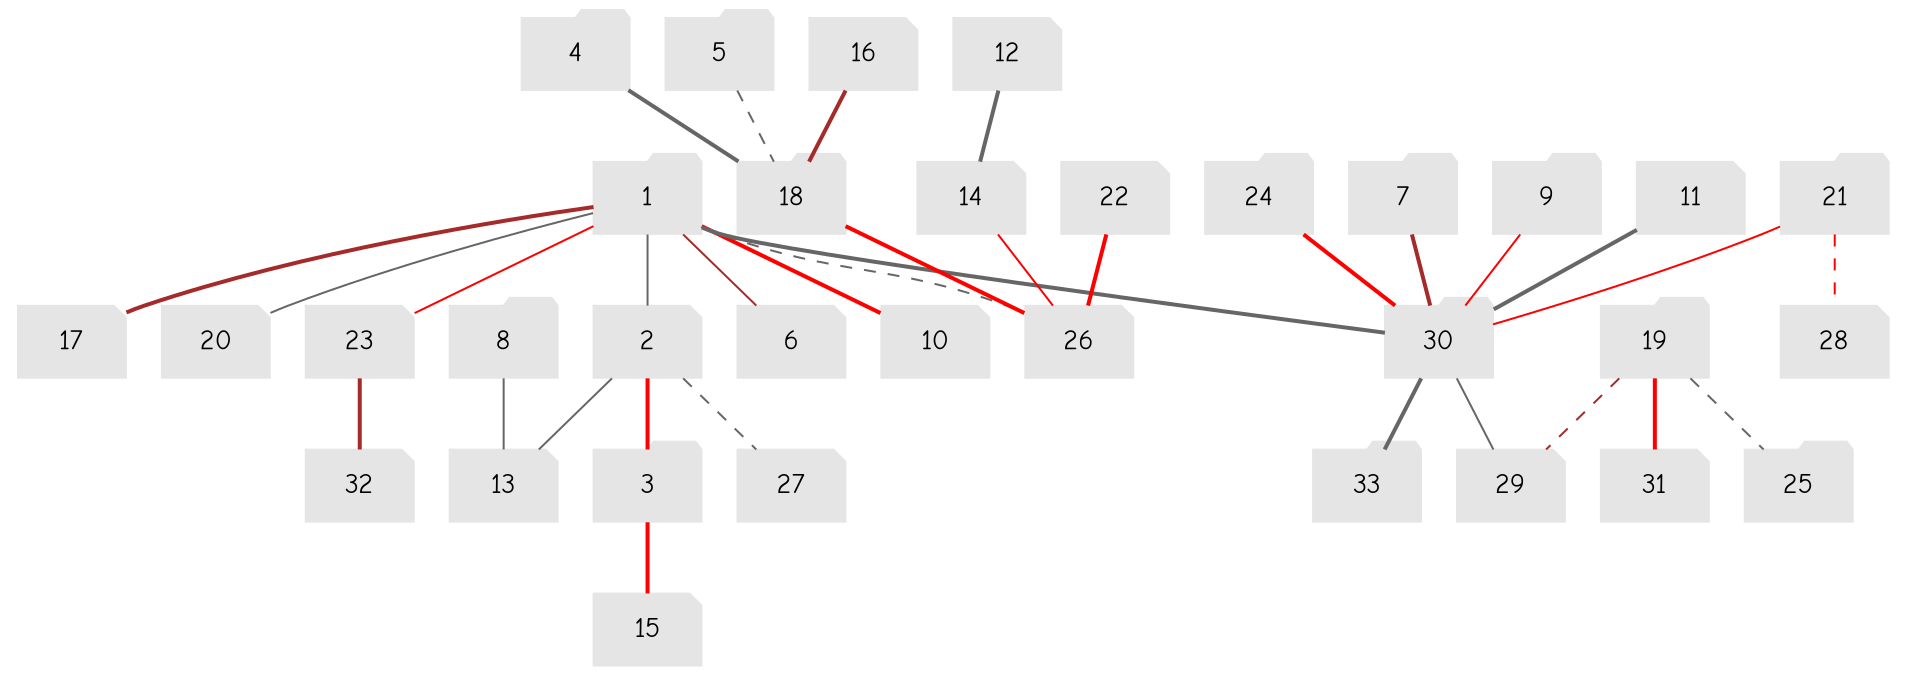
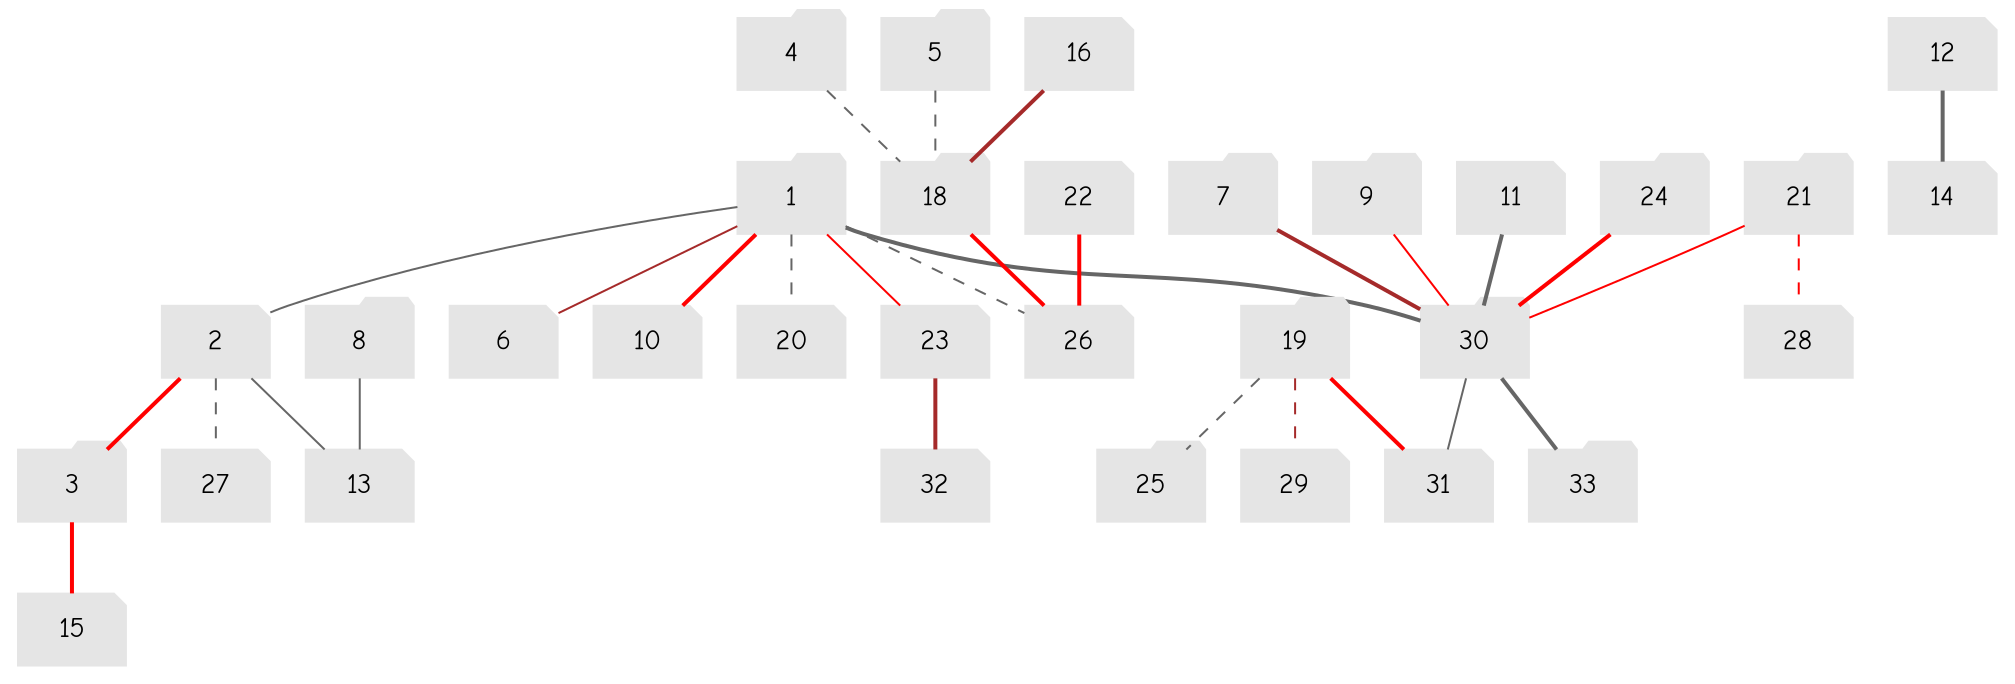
  graph {
    fontname="Comic Neue"
    node [color=gray90 fontname="Comic Neue" shape=note style=filled]
    edge [color=gray40 fontname="Comic Neue" style=bold weight=1.0]
    1 [shape=folder]
    2
    6
    10
-   17
    20
    23
    26
    30 [shape=folder]
    3 [shape=folder]
    13
    27
    32
    31
    33 [shape=folder]
    15
    4 [shape=folder]
    18 [shape=folder]
    5 [shape=folder]
    7 [shape=folder]
    8 [shape=folder]
    9 [shape=folder]
    11
    12
    14
    16
    19 [shape=folder]
    25 [shape=folder]
    29
    21 [shape=folder]
    28
    22
    24 [shape=folder]
    1 -- 2 [style=solid]
    1 -- 6 [color=brown style=solid]
    1 -- 10 [color=red]
-   1 -- 17 [color=brown]
-   1 -- 20 [style=solid]
+   1 -- 20 [style=dashed]
    1 -- 23 [color=red style=solid]
    1 -- 26 [style=dashed]
    1 -- 30
    2 -- 3 [color=red]
    2 -- 13 [style=solid]
    2 -- 27 [style=dashed]
    23 -- 32 [color=brown]
-   30 -- 29 [style=solid]
+   30 -- 31 [style=solid]
    30 -- 33
    3 -- 15 [color=red]
-   4 -- 18
+   4 -- 18 [style=dashed]
    18 -- 26 [color=red]
    5 -- 18 [style=dashed]
    7 -- 30 [color=brown]
    8 -- 13 [style=solid]
    9 -- 30 [color=red style=solid]
    11 -- 30
    12 -- 14
-   14 -- 26 [color=red style=solid]
    16 -- 18 [color=brown]
    19 -- 31 [color=red]
    19 -- 25 [style=dashed]
    19 -- 29 [color=brown style=dashed]
    21 -- 30 [color=red style=solid]
    21 -- 28 [color=red style=dashed]
    22 -- 26 [color=red]
    24 -- 30 [color=red]
  }
